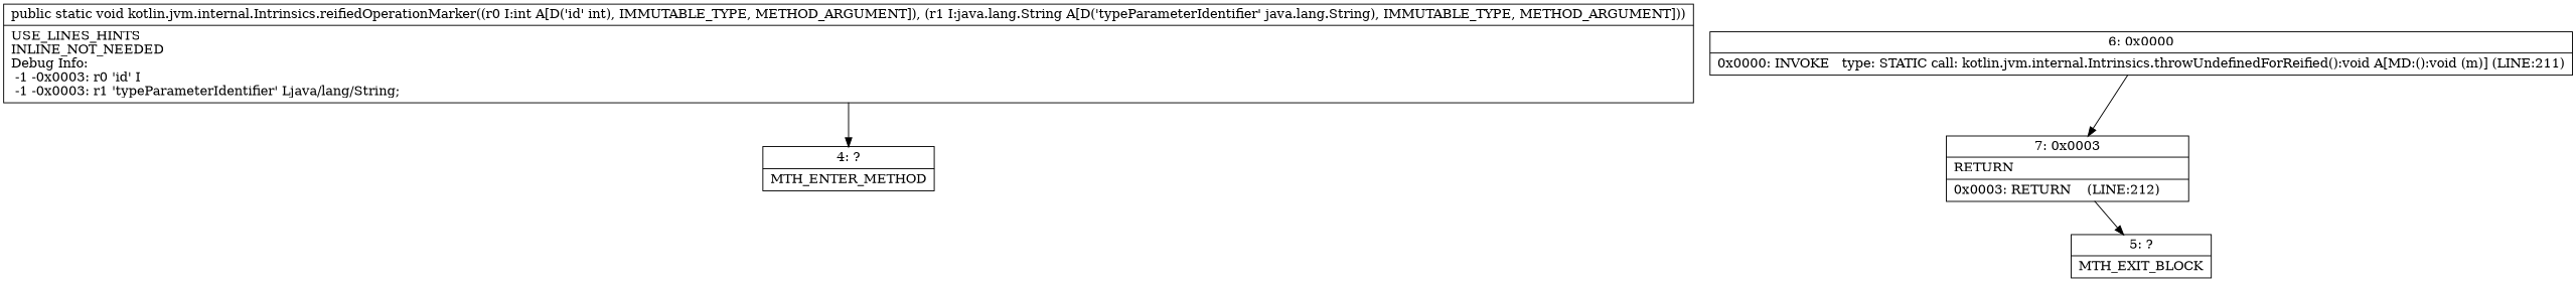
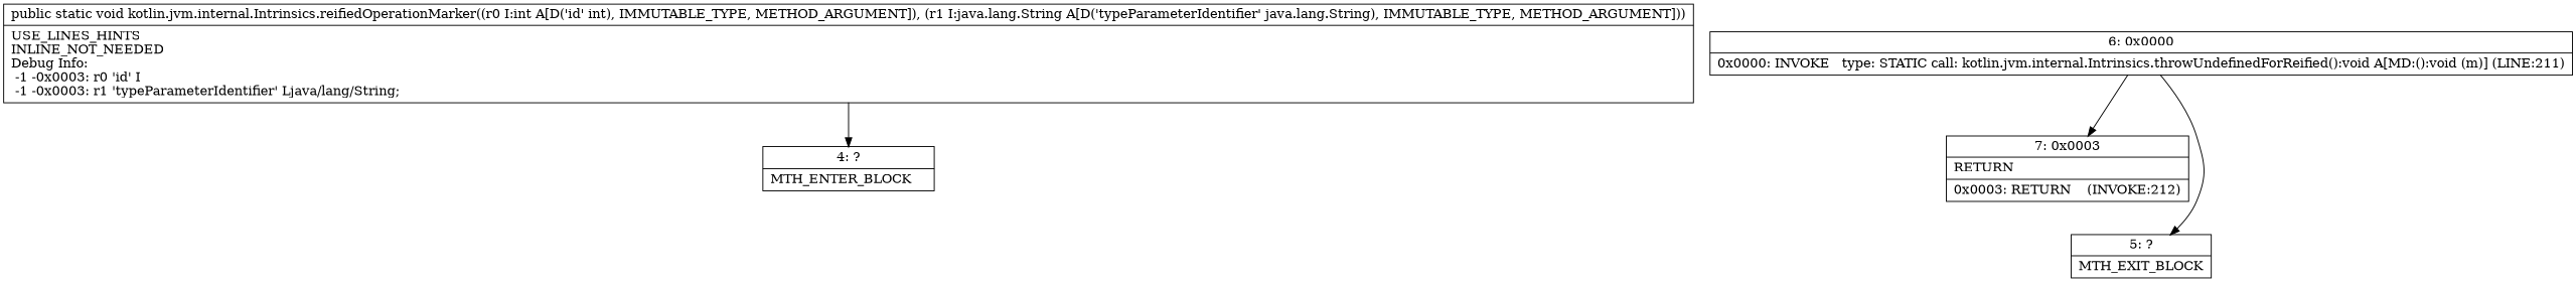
  digraph {
    node [shape=record]
-   n1 [label="{4\:\ ?|MTH_ENTER_METHOD\l}"]
+   n1 [label="{4\:\ ?|MTH_ENTER_BLOCK\l}"]
    n2 [label="{6\:\ 0x0000|0x0000: INVOKE   type: STATIC call: kotlin.jvm.internal.Intrinsics.throwUndefinedForReified():void A[MD:():void (m)] (LINE:211)\l}"]
-   n3 [label="{7\:\ 0x0003|RETURN\l|0x0003: RETURN    (LINE:212)\l}"]
+   n3 [label="{7\:\ 0x0003|RETURN\l|0x0003: RETURN    (INVOKE:212)\l}"]
    n4 [label="{5\:\ ?|MTH_EXIT_BLOCK\l}"]
    n5 [label="{public static void kotlin.jvm.internal.Intrinsics.reifiedOperationMarker((r0 I:int A[D('id' int), IMMUTABLE_TYPE, METHOD_ARGUMENT]), (r1 I:java.lang.String A[D('typeParameterIdentifier' java.lang.String), IMMUTABLE_TYPE, METHOD_ARGUMENT]))  | USE_LINES_HINTS\lINLINE_NOT_NEEDED\lDebug Info:\l  \-1 \-0x0003: r0 'id' I\l  \-1 \-0x0003: r1 'typeParameterIdentifier' Ljava\/lang\/String;\l}"]
    n2 -> n3
-   n3 -> n4
+   n2 -> n4
    n5 -> n1
  }
